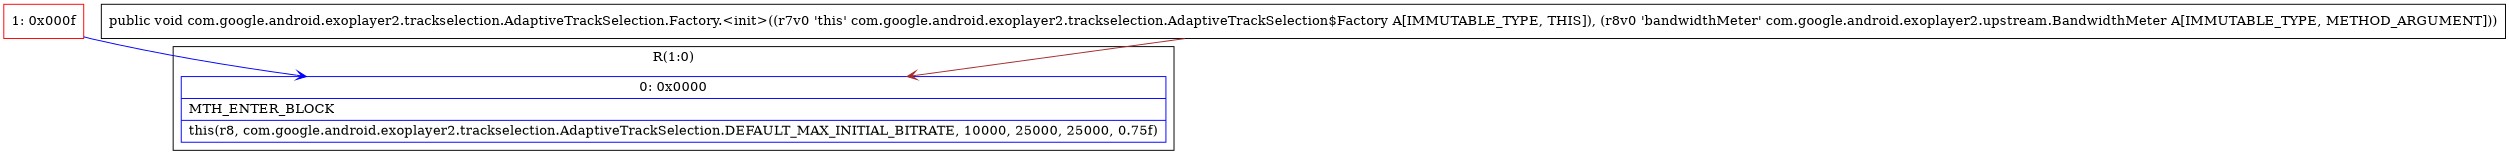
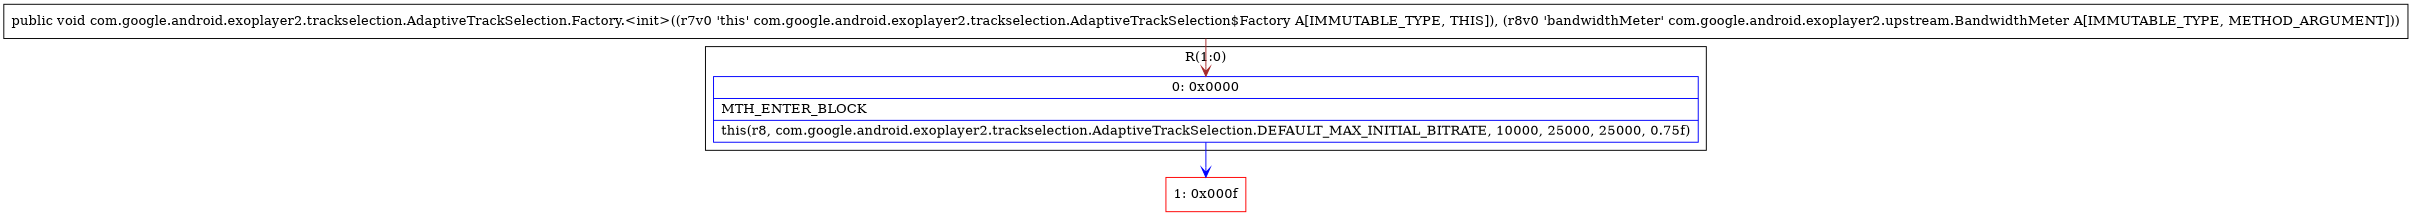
  digraph {
    node [shape=record]
    edge [arrowhead=vee]
    n1 [color=blue label="{0\:\ 0x0000|MTH_ENTER_BLOCK\l|this(r8, com.google.android.exoplayer2.trackselection.AdaptiveTrackSelection.DEFAULT_MAX_INITIAL_BITRATE, 10000, 25000, 25000, 0.75f)\l}"]
    n2 [color=red label="{1\:\ 0x000f}"]
    n3 [label="{public void com.google.android.exoplayer2.trackselection.AdaptiveTrackSelection.Factory.\<init\>((r7v0 'this' com.google.android.exoplayer2.trackselection.AdaptiveTrackSelection$Factory A[IMMUTABLE_TYPE, THIS]), (r8v0 'bandwidthMeter' com.google.android.exoplayer2.upstream.BandwidthMeter A[IMMUTABLE_TYPE, METHOD_ARGUMENT])) }"]
    subgraph cluster_1 {
      label="R(1:0)"
      n1
    }
-   n2 -> n1 [color=blue]
+   n1 -> n2 [color=blue]
    n3 -> n1 [color=brown]
  }
